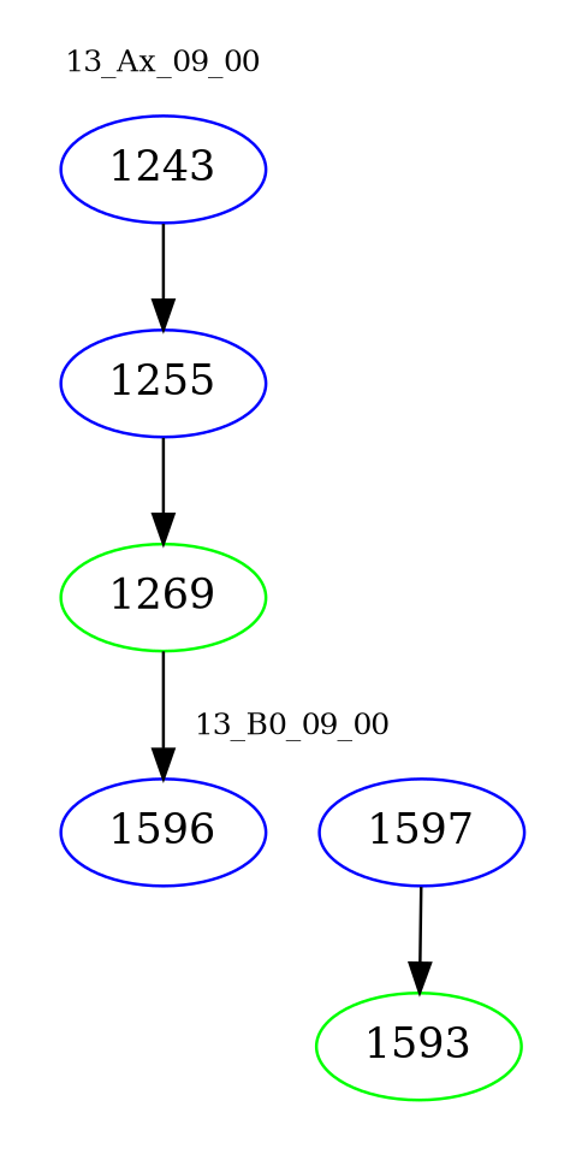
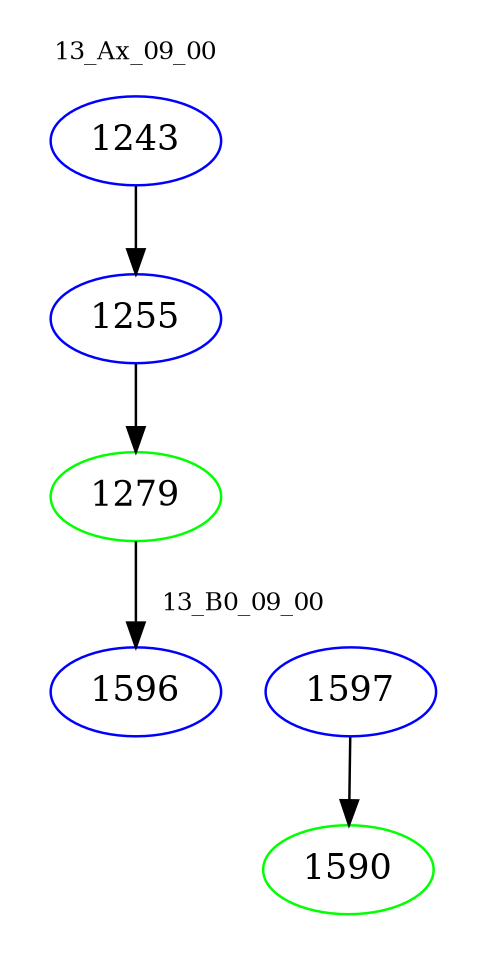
  digraph {
    node [color=blue]
    edge [color=black]
    n1 [label=1255]
    n2 [label=1243]
-   n3 [color=green label=1269]
+   n3 [color=green label=1279]
    n4 [label=1597]
-   n5 [color=green label=1593]
+   n5 [color=green label=1590]
    n6 [label=1596]
    subgraph cluster_1 {
      color=white
      fontsize=10
      label="13_Ax_09_00"
      n1
      n2
      n3
    }
    subgraph cluster_2 {
      color=white
      fontsize=10
      label="13_B0_09_00"
      n4
      n5
      n6
    }
    n1 -> n3
    n2 -> n1
    n3 -> n6
    n4 -> n5
  }
